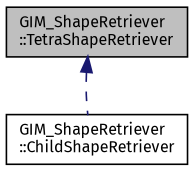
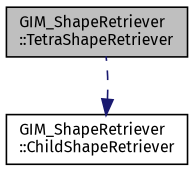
  digraph {
    fontname="Fira Sans"
    node [color=black fontname="Fira Sans" fontsize=10 shape=record style=filled]
    n1 [fillcolor=grey75 fontcolor=black height=0.2 label="GIM_ShapeRetriever\l::TetraShapeRetriever" width=0.4]
    n2 [fillcolor=white height=0.2 label="GIM_ShapeRetriever\l::ChildShapeRetriever" width=0.4]
-   n1 -> n2 [color=midnightblue dir=back fontname="Fira Sans" fontsize=10 labelfontname=Helvetica labelfontsize=10 style=dashed]
+   n2 -> n1 [color=midnightblue dir=back fontname="Fira Sans" fontsize=10 labelfontname=Helvetica labelfontsize=10 style=dashed]
  }
